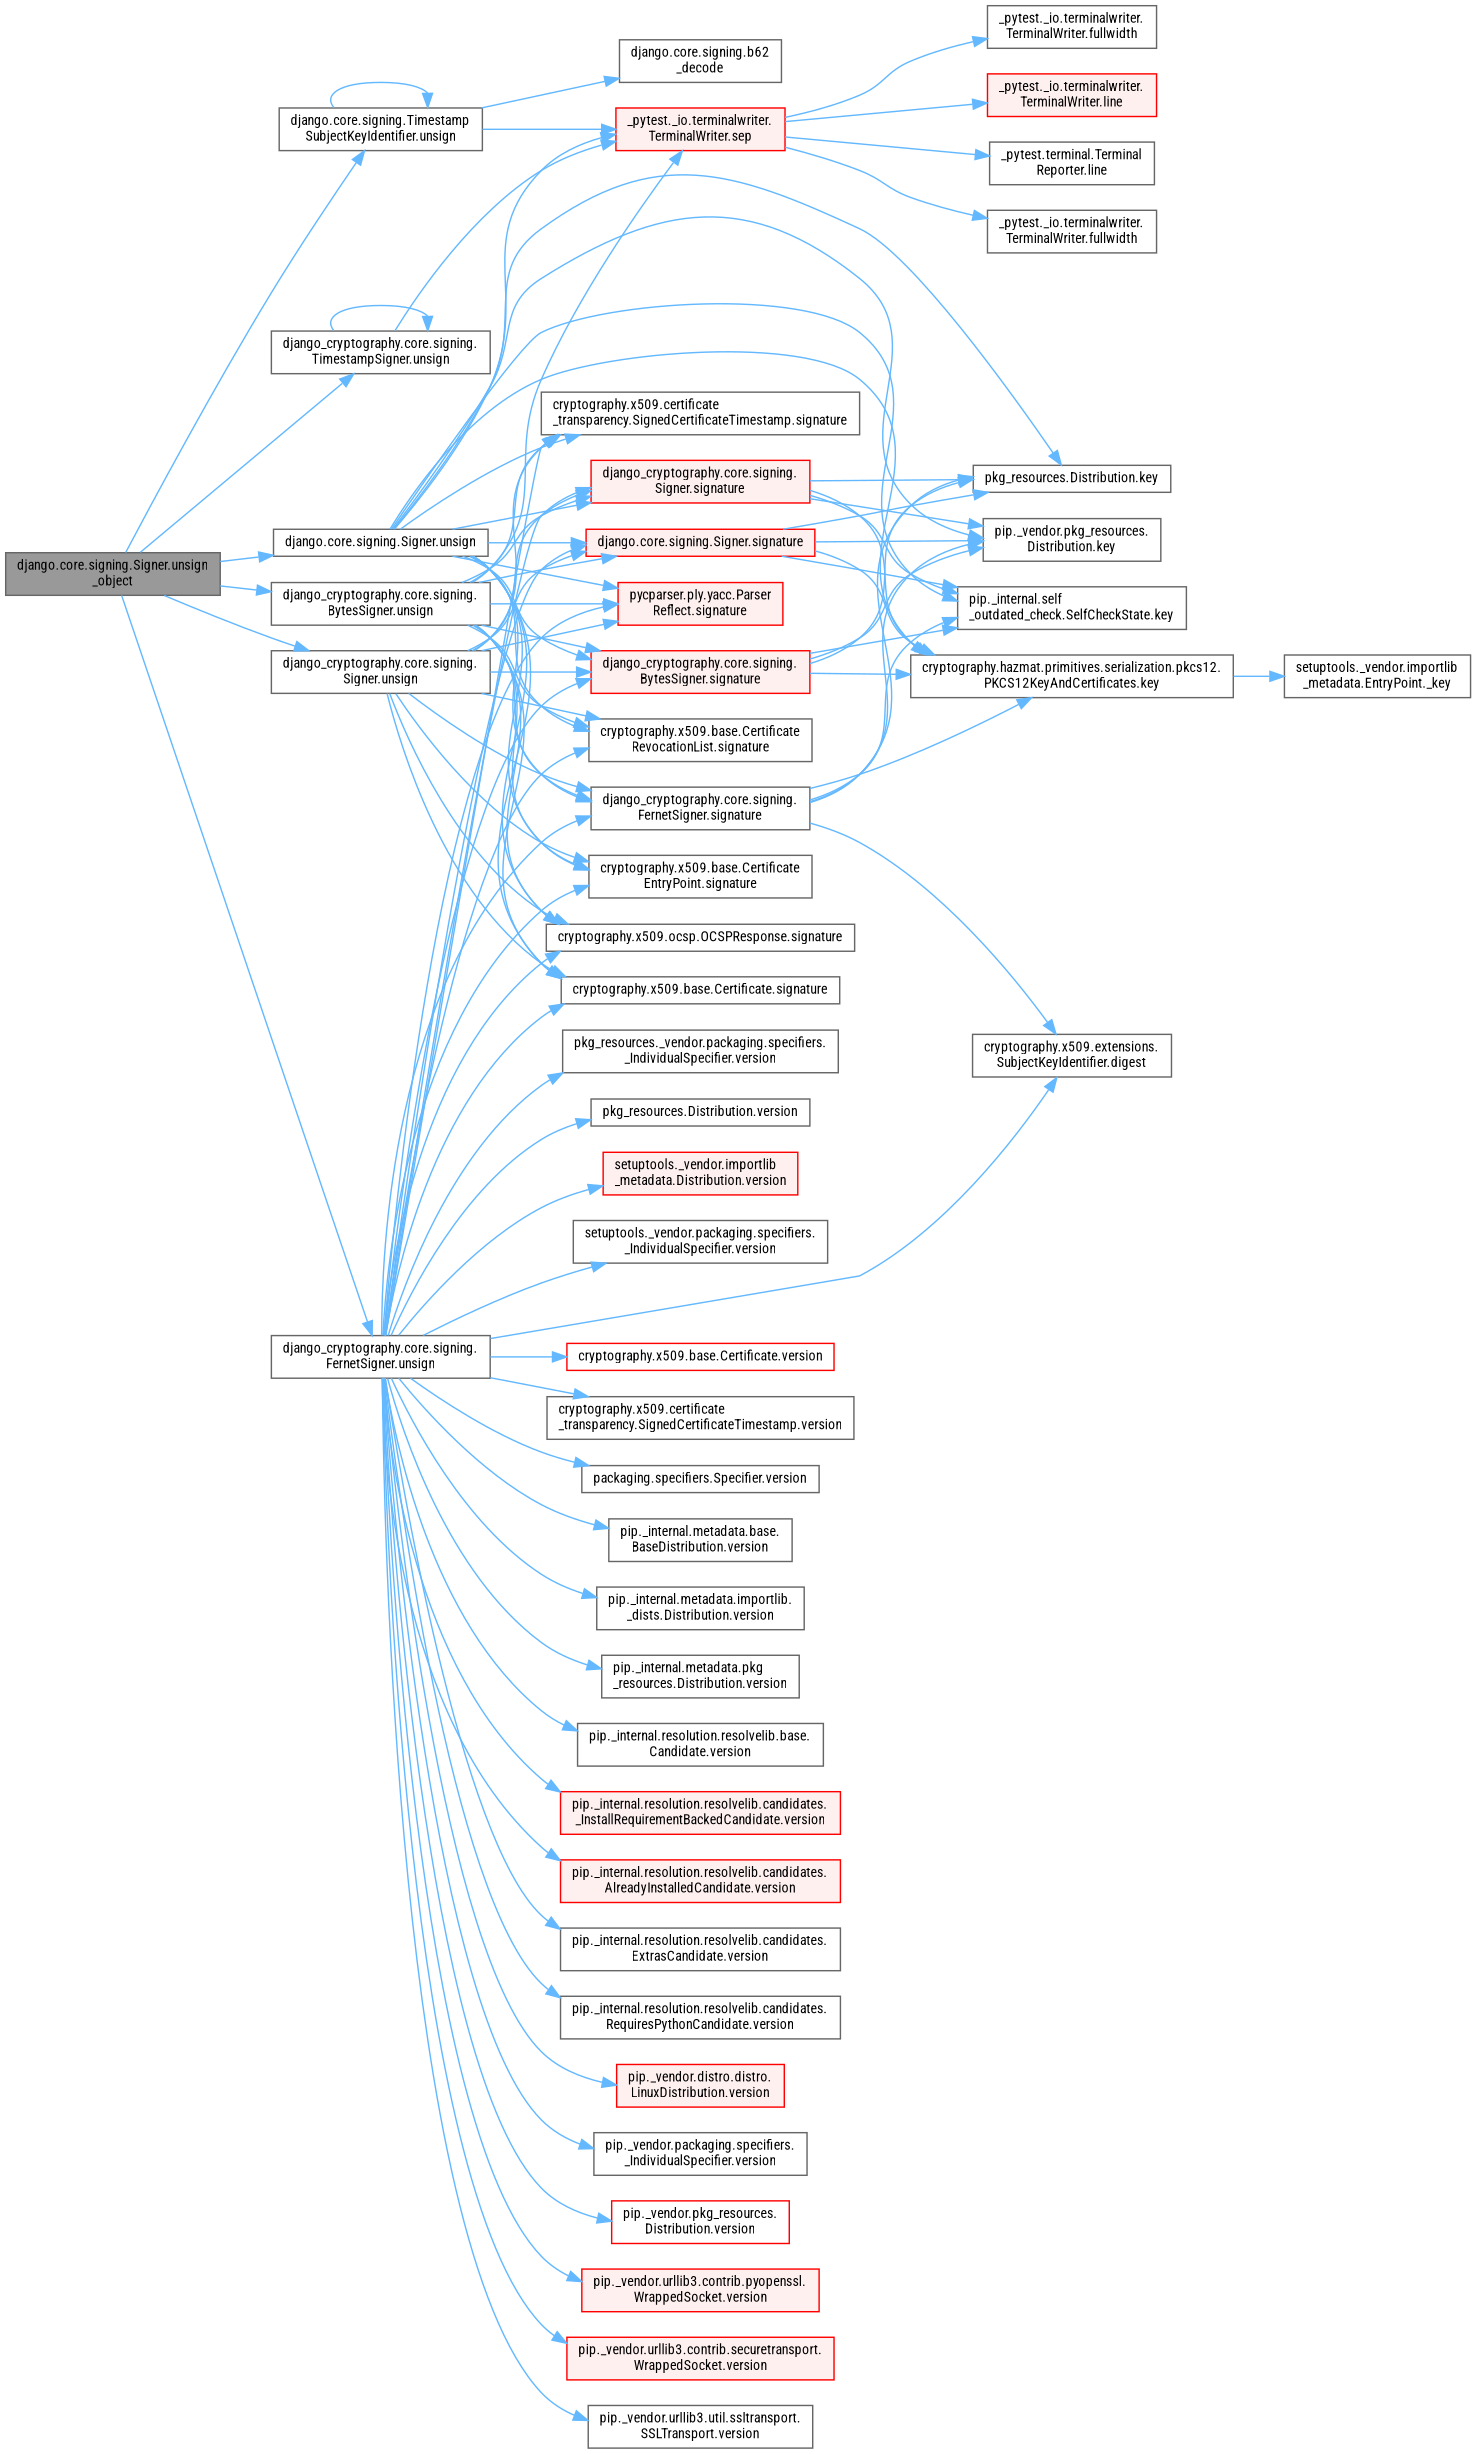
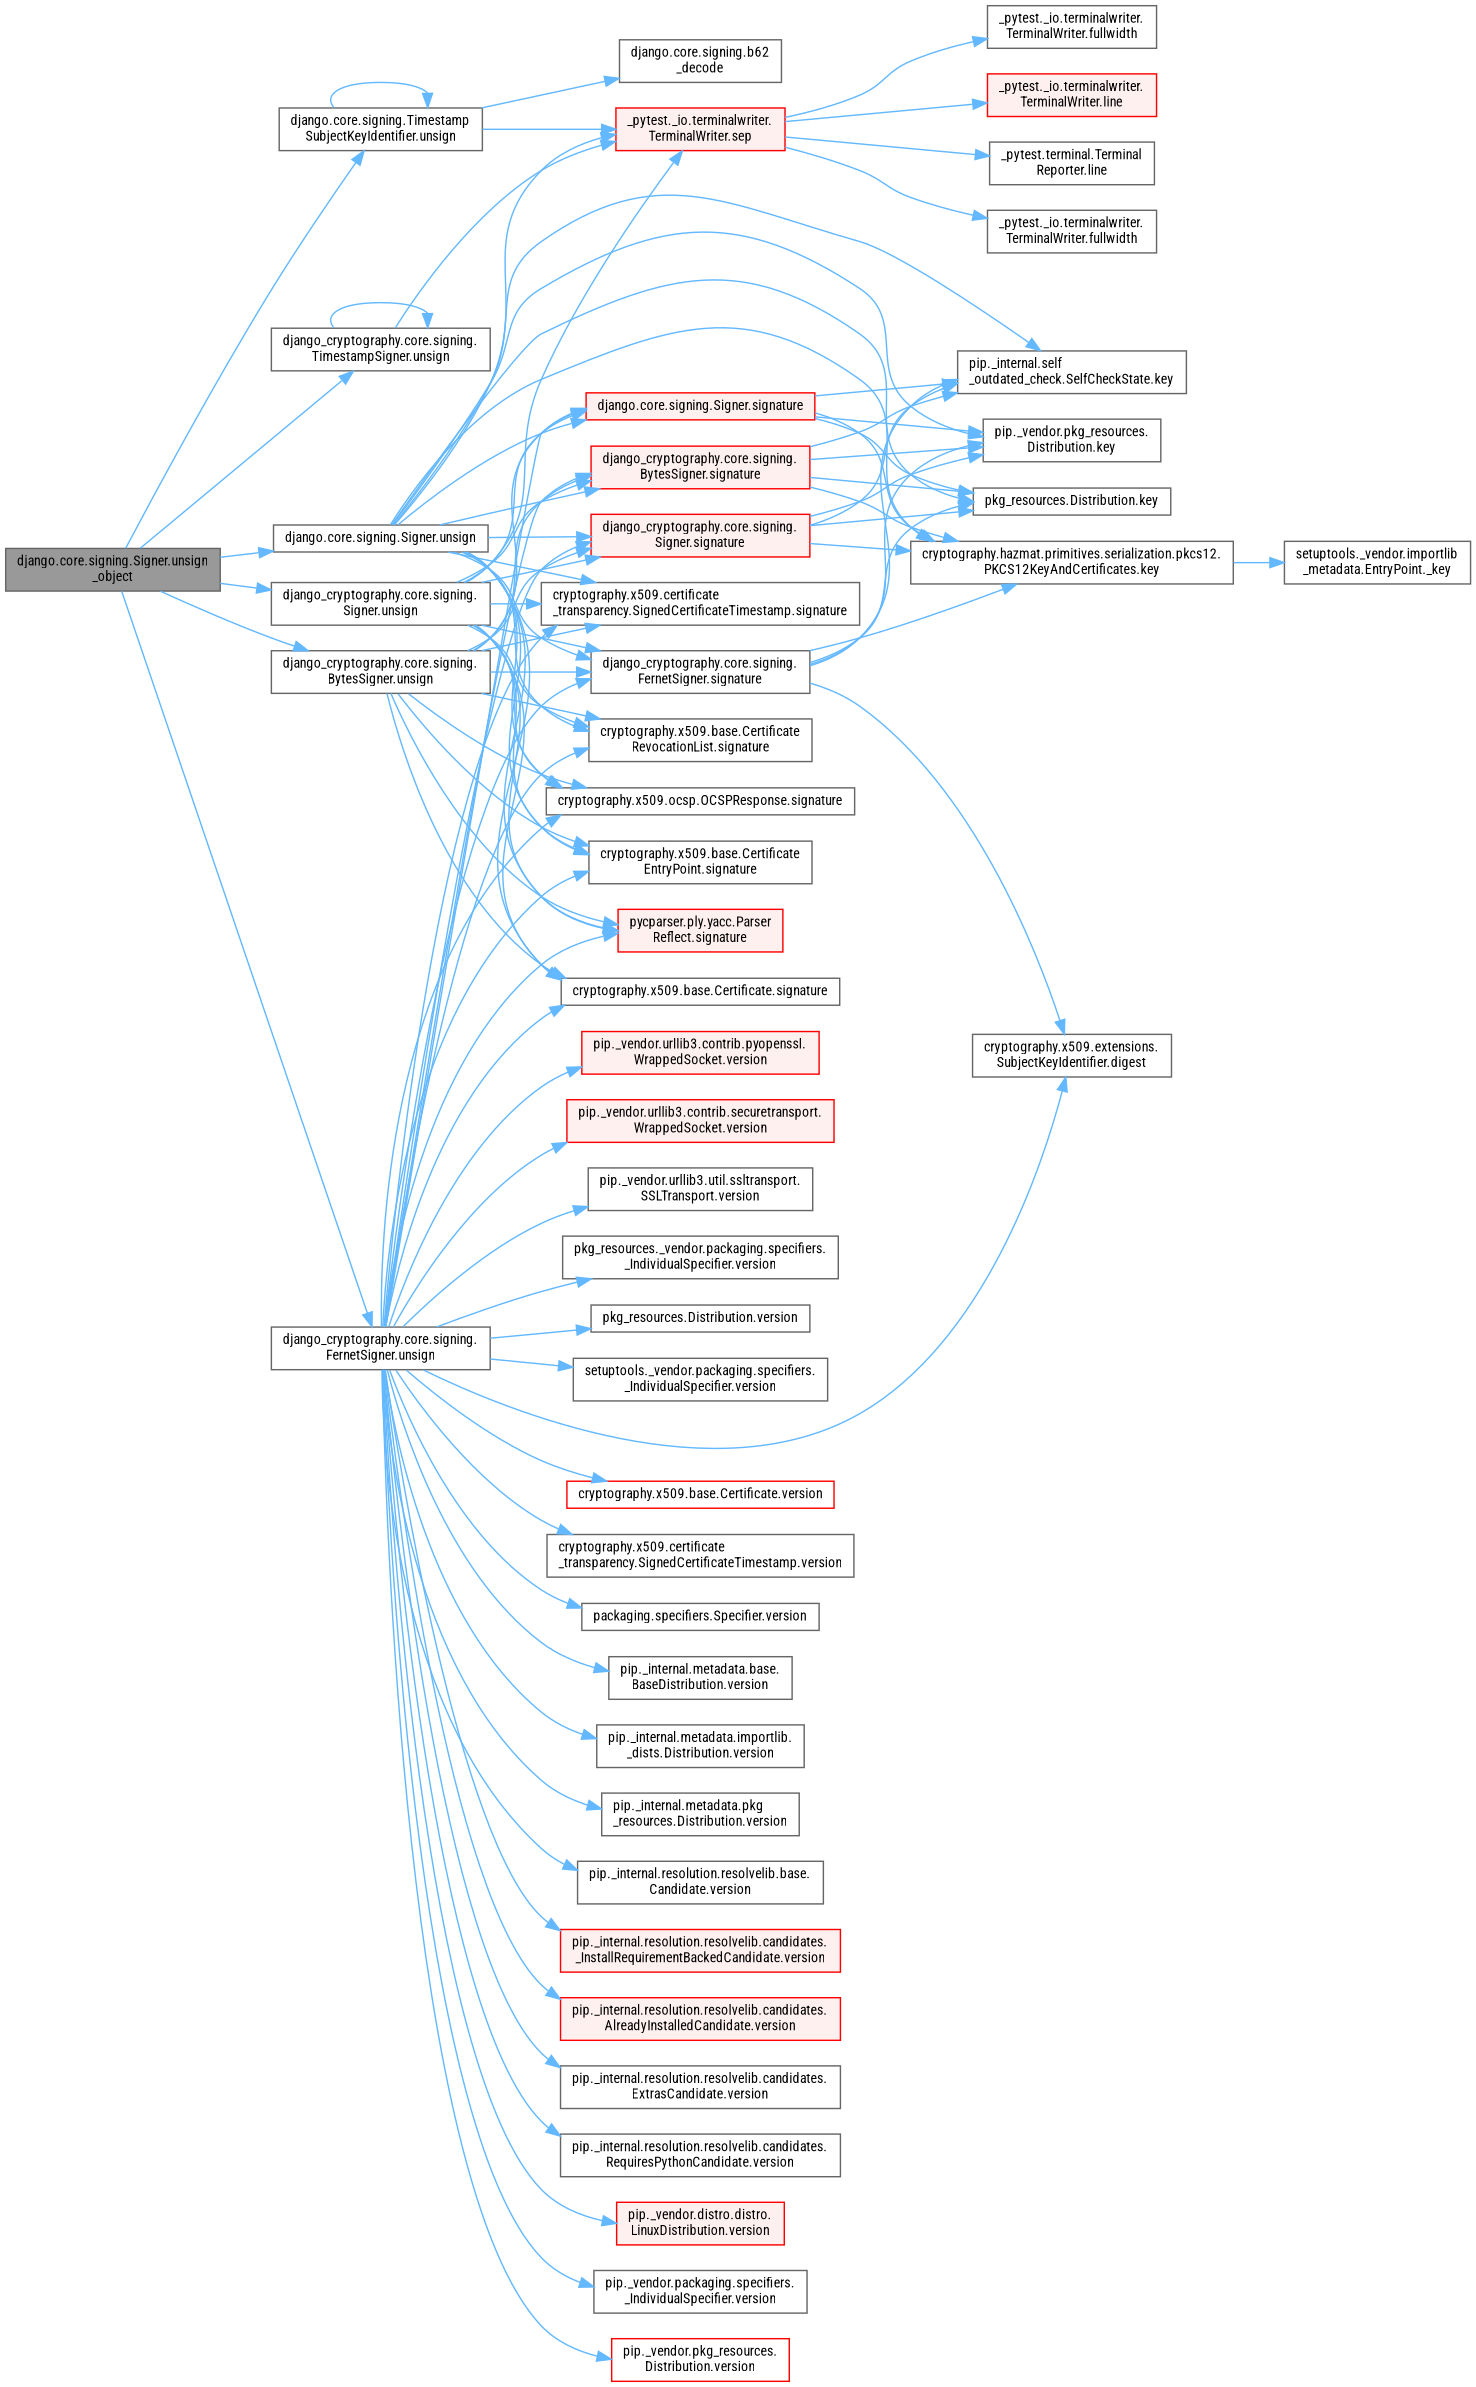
  digraph {
    fontname="Roboto Condensed"
    rankdir=LR
    node [color=grey40 fillcolor=white fontname="Roboto Condensed" fontsize=10 shape=box style=filled]
    edge [color=steelblue1 fontname="Roboto Condensed" fontsize=10 labelfontname=Helvetica labelfontsize=10 style=solid]
    n1 [color=gray40 fillcolor=grey60 fontcolor=black height=0.2 label="django.core.signing.Signer.unsign\l_object" width=0.4]
    n2 [height=0.2 label="django.core.signing.Signer.unsign" width=0.4]
    n3 [height=0.2 label="django.core.signing.Timestamp\lSubjectKeyIdentifier.unsign" width=0.4]
    n4 [height=0.2 label="django_cryptography.core.signing.\lBytesSigner.unsign" width=0.4]
    n5 [height=0.2 label="django_cryptography.core.signing.\lFernetSigner.unsign" width=0.4]
    n6 [height=0.2 label="django_cryptography.core.signing.\lSigner.unsign" width=0.4]
    n7 [height=0.2 label="django_cryptography.core.signing.\lTimestampSigner.unsign" width=0.4]
    n8 [height=0.2 label="cryptography.hazmat.primitives.serialization.pkcs12.\lPKCS12KeyAndCertificates.key" width=0.4]
    n9 [height=0.2 label="pip._internal.self\l_outdated_check.SelfCheckState.key" width=0.4]
    n10 [height=0.2 label="pip._vendor.pkg_resources.\lDistribution.key" width=0.4]
    n11 [height=0.2 label="pkg_resources.Distribution.key" width=0.4]
    n12 [color=red fillcolor="#FFF0F0" height=0.2 label="_pytest._io.terminalwriter.\lTerminalWriter.sep" width=0.4]
    n13 [height=0.2 label="cryptography.x509.base.Certificate.signature" width=0.4]
    n14 [height=0.2 label="cryptography.x509.base.Certificate\lRevocationList.signature" width=0.4]
    n15 [height=0.2 label="cryptography.x509.base.Certificate\lEntryPoint.signature" width=0.4]
    n16 [height=0.2 label="cryptography.x509.certificate\l_transparency.SignedCertificateTimestamp.signature" width=0.4]
    n17 [height=0.2 label="cryptography.x509.ocsp.OCSPResponse.signature" width=0.4]
    n18 [color=red fillcolor="#FFF0F0" height=0.2 label="django.core.signing.Signer.signature" width=0.4]
    n19 [color=red fillcolor="#FFF0F0" height=0.2 label="django_cryptography.core.signing.\lBytesSigner.signature" width=0.4]
    n20 [height=0.2 label="django_cryptography.core.signing.\lFernetSigner.signature" width=0.4]
    n21 [color=red fillcolor="#FFF0F0" height=0.2 label="django_cryptography.core.signing.\lSigner.signature" width=0.4]
    n22 [color=red fillcolor="#FFF0F0" height=0.2 label="pycparser.ply.yacc.Parser\lReflect.signature" width=0.4]
    n23 [height=0.2 label="django.core.signing.b62\l_decode" width=0.4]
    n24 [height=0.2 label="cryptography.x509.extensions.\lSubjectKeyIdentifier.digest" width=0.4]
    n25 [color=red height=0.2 label="cryptography.x509.base.Certificate.version" width=0.4]
    n26 [height=0.2 label="cryptography.x509.certificate\l_transparency.SignedCertificateTimestamp.version" width=0.4]
    n27 [height=0.2 label="packaging.specifiers.Specifier.version" width=0.4]
    n28 [height=0.2 label="pip._internal.metadata.base.\lBaseDistribution.version" width=0.4]
    n29 [height=0.2 label="pip._internal.metadata.importlib.\l_dists.Distribution.version" width=0.4]
    n30 [height=0.2 label="pip._internal.metadata.pkg\l_resources.Distribution.version" width=0.4]
    n31 [height=0.2 label="pip._internal.resolution.resolvelib.base.\lCandidate.version" width=0.4]
    n32 [color=red fillcolor="#FFF0F0" height=0.2 label="pip._internal.resolution.resolvelib.candidates.\l_InstallRequirementBackedCandidate.version" width=0.4]
    n33 [color=red fillcolor="#FFF0F0" height=0.2 label="pip._internal.resolution.resolvelib.candidates.\lAlreadyInstalledCandidate.version" width=0.4]
    n34 [height=0.2 label="pip._internal.resolution.resolvelib.candidates.\lExtrasCandidate.version" width=0.4]
    n35 [height=0.2 label="pip._internal.resolution.resolvelib.candidates.\lRequiresPythonCandidate.version" width=0.4]
    n36 [color=red fillcolor="#FFF0F0" height=0.2 label="pip._vendor.distro.distro.\lLinuxDistribution.version" width=0.4]
    n37 [height=0.2 label="pip._vendor.packaging.specifiers.\l_IndividualSpecifier.version" width=0.4]
    n38 [color=red height=0.2 label="pip._vendor.pkg_resources.\lDistribution.version" width=0.4]
    n39 [color=red fillcolor="#FFF0F0" height=0.2 label="pip._vendor.urllib3.contrib.pyopenssl.\lWrappedSocket.version" width=0.4]
    n40 [color=red fillcolor="#FFF0F0" height=0.2 label="pip._vendor.urllib3.contrib.securetransport.\lWrappedSocket.version" width=0.4]
    n41 [height=0.2 label="pip._vendor.urllib3.util.ssltransport.\lSSLTransport.version" width=0.4]
    n42 [height=0.2 label="pkg_resources._vendor.packaging.specifiers.\l_IndividualSpecifier.version" width=0.4]
    n43 [height=0.2 label="pkg_resources.Distribution.version" width=0.4]
-   n44 [color=red fillcolor="#FFF0F0" height=0.2 label="setuptools._vendor.importlib\l_metadata.Distribution.version" width=0.4]
    n45 [height=0.2 label="setuptools._vendor.packaging.specifiers.\l_IndividualSpecifier.version" width=0.4]
    n46 [height=0.2 label="setuptools._vendor.importlib\l_metadata.EntryPoint._key" width=0.4]
    n47 [height=0.2 label="_pytest._io.terminalwriter.\lTerminalWriter.fullwidth" width=0.4]
    n48 [height=0.2 label="_pytest._io.terminalwriter.\lTerminalWriter.fullwidth" width=0.4]
    n49 [color=red fillcolor="#FFF0F0" height=0.2 label="_pytest._io.terminalwriter.\lTerminalWriter.line" width=0.4]
    n50 [height=0.2 label="_pytest.terminal.Terminal\lReporter.line" width=0.4]
    n1 -> n2
    n1 -> n3
    n1 -> n4
    n1 -> n5
    n1 -> n6
    n1 -> n7
    n2 -> n8
    n2 -> n9
    n2 -> n10
    n2 -> n11
    n2 -> n12
    n2 -> n13
    n2 -> n14
    n2 -> n15
    n2 -> n16
    n2 -> n17
    n2 -> n18
    n2 -> n19
    n2 -> n20
    n2 -> n21
    n2 -> n22
    n3 -> n3
    n3 -> n12
    n3 -> n23
    n4 -> n13
    n4 -> n14
    n4 -> n15
    n4 -> n16
    n4 -> n17
    n4 -> n18
    n4 -> n19
    n4 -> n20
    n4 -> n21
    n4 -> n22
    n5 -> n13
    n5 -> n14
    n5 -> n15
    n5 -> n16
    n5 -> n17
    n5 -> n18
    n5 -> n19
    n5 -> n20
    n5 -> n21
    n5 -> n22
    n5 -> n24
    n5 -> n25
    n5 -> n26
    n5 -> n27
    n5 -> n28
    n5 -> n29
    n5 -> n30
    n5 -> n31
    n5 -> n32
    n5 -> n33
    n5 -> n34
    n5 -> n35
    n5 -> n36
    n5 -> n37
    n5 -> n38
    n5 -> n39
    n5 -> n40
    n5 -> n41
    n5 -> n42
    n5 -> n43
-   n5 -> n44
    n5 -> n45
-   n4 -> n12
+   n6 -> n12
    n6 -> n13
    n6 -> n14
    n6 -> n15
    n6 -> n16
    n6 -> n17
    n6 -> n18
    n6 -> n19
    n6 -> n20
    n6 -> n21
    n6 -> n22
    n7 -> n7
    n7 -> n12
    n8 -> n46
    n12 -> n47
    n12 -> n48
    n12 -> n49
    n12 -> n50
    n18 -> n8
    n18 -> n9
    n18 -> n10
    n18 -> n11
    n19 -> n8
    n19 -> n9
    n19 -> n10
    n19 -> n11
    n20 -> n8
    n20 -> n9
    n20 -> n10
    n20 -> n11
    n20 -> n24
    n21 -> n8
    n21 -> n9
    n21 -> n10
    n21 -> n11
  }
